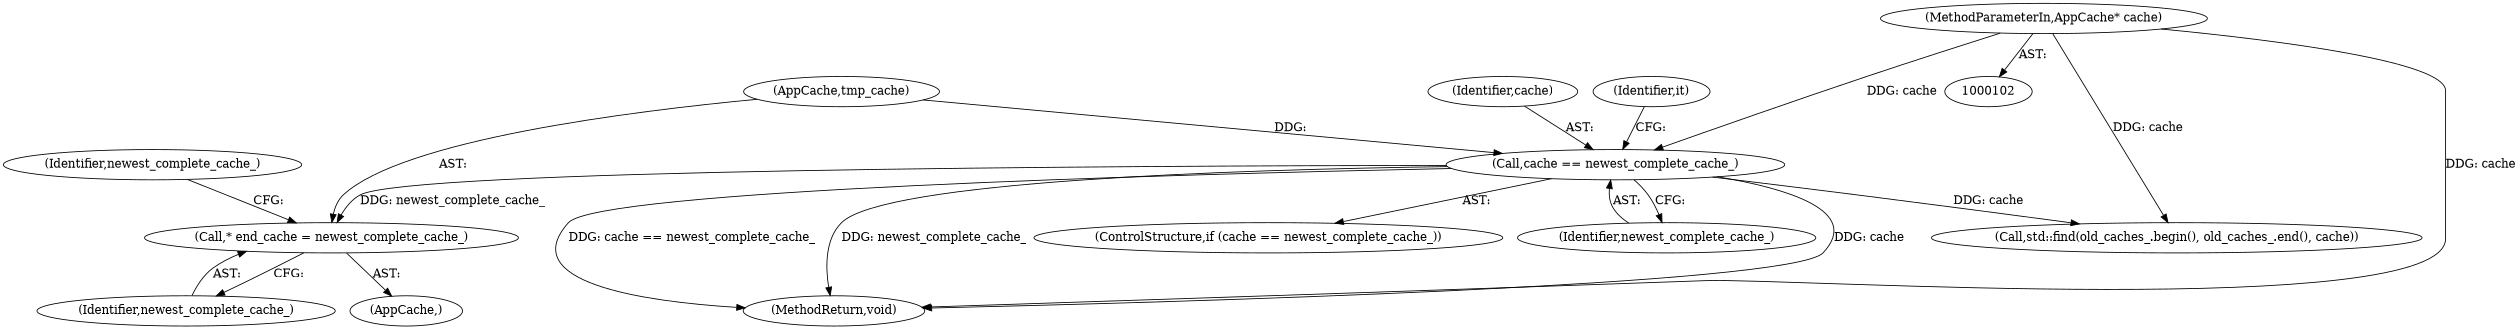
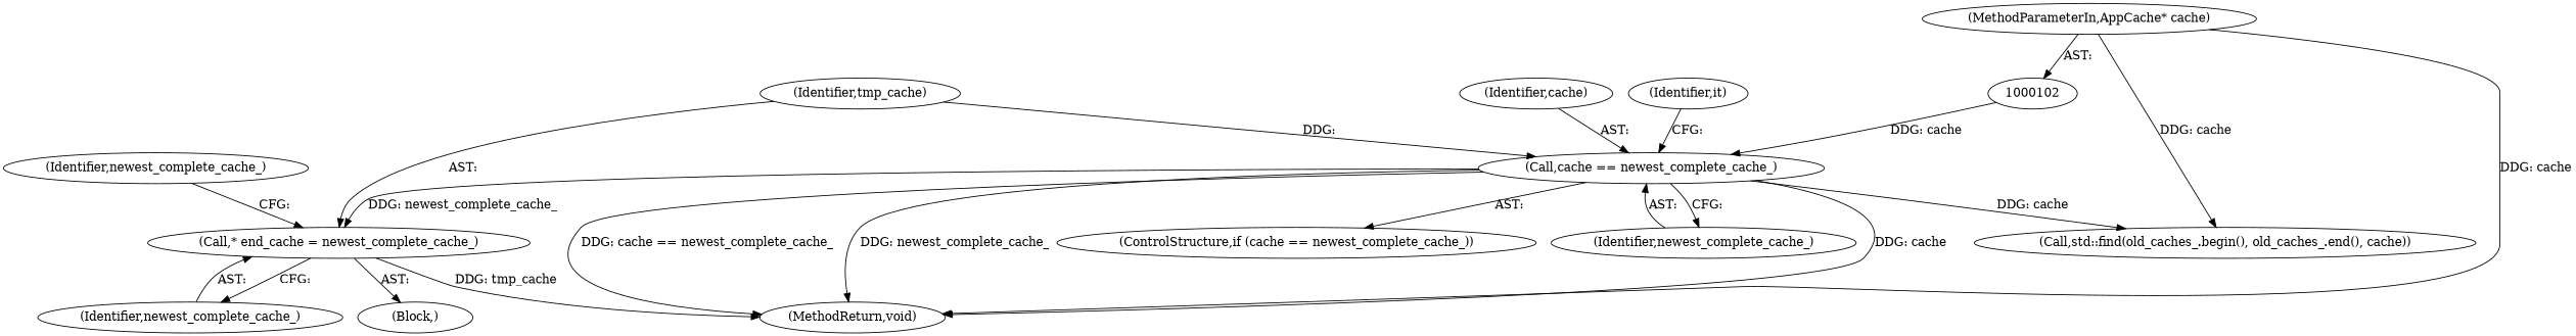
  digraph {
    n1 [label="(Call,* end_cache = newest_complete_cache_)"]
    n2 [label="(Identifier,newest_complete_cache_)"]
    n3 [label="(MethodReturn,void)"]
-   n4 [label="(AppCache,)"]
+   n4 [label="(Block,)"]
    n5 [label="(Call,cache == newest_complete_cache_)"]
    n6 [label="(ControlStructure,if (cache == newest_complete_cache_))"]
    n7 [label="(Call,std::find(old_caches_.begin(), old_caches_.end(), cache))"]
    n8 [label="(Identifier,newest_complete_cache_)"]
    n9 [label="(MethodParameterIn,AppCache* cache)"]
    1000102
    n11 [label="(Identifier,cache)"]
    n12 [label="(Identifier,newest_complete_cache_)"]
-   n13 [label="(AppCache,tmp_cache)"]
+   n13 [label="(Identifier,tmp_cache)"]
    n14 [label="(Identifier,it)"]
    n1 -> n2 [label="CFG: "]
+   n1 -> n3 [label="DDG: tmp_cache"]
    n1 -> n4 [label="AST: "]
    n2 -> n1 [label="AST: "]
    n5 -> n1 [label="DDG: newest_complete_cache_"]
    n5 -> n3 [label="DDG: cache == newest_complete_cache_"]
    n5 -> n3 [label="DDG: newest_complete_cache_"]
    n5 -> n3 [label="DDG: cache"]
    n5 -> n6 [label="AST: "]
    n5 -> n7 [label="DDG: cache"]
    n5 -> n8 [label="CFG: "]
    n8 -> n5 [label="AST: "]
    n9 -> n3 [label="DDG: cache"]
-   n9 -> n5 [label="DDG: cache"]
+   1000102 -> n5 [label="DDG: cache"]
    n9 -> n7 [label="DDG: cache"]
    n9 -> 1000102 [label="AST: "]
    n11 -> n5 [label="AST: "]
    n12 -> n1 [label="CFG: "]
    n13 -> n1 [label="AST: "]
    n13 -> n5 [label="DDG: "]
    n14 -> n5 [label="CFG: "]
  }
